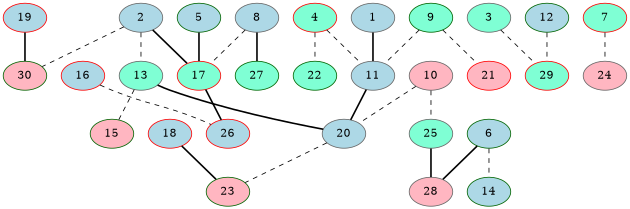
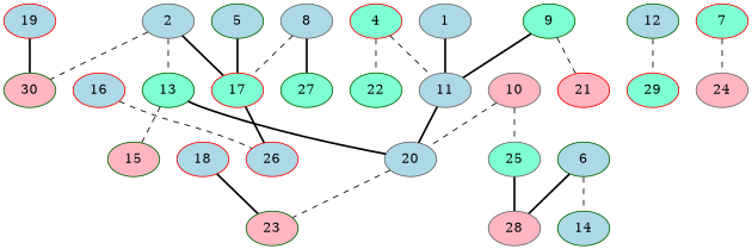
  graph {
    node [color=darkgreen fillcolor=lightblue style=filled]
    edge [style=dashed weight=1.0]
    1 [color=gray40]
    11 [color=gray40]
    20 [color=gray40]
    2 [color=gray40]
-   13 [color=gray40 fillcolor=aquamarine]
+   13 [fillcolor=aquamarine]
    17 [color=red fillcolor=aquamarine]
    30 [fillcolor=lightpink]
    15 [fillcolor=lightpink]
    26 [color=red]
-   3 [color=gray40 fillcolor=aquamarine]
    29 [color=red fillcolor=aquamarine]
    4 [color=red fillcolor=aquamarine]
    22 [fillcolor=aquamarine]
    5
    6
    14
    28 [color=gray40 fillcolor=lightpink]
    7 [color=red fillcolor=aquamarine]
    24 [color=gray40 fillcolor=lightpink]
    10 [color=gray40 fillcolor=lightpink]
    25 [color=gray40 fillcolor=aquamarine]
    8 [color=gray40]
    27 [fillcolor=aquamarine]
    9 [fillcolor=aquamarine]
    21 [color=red fillcolor=lightpink]
    23 [fillcolor=lightpink]
    12
    16 [color=red]
    18 [color=red]
    19 [color=red]
    1 -- 11 [style=bold]
    11 -- 20 [style=bold]
    20 -- 23
    2 -- 13
    2 -- 17 [style=bold]
    2 -- 30
    13 -- 20 [style=bold]
    13 -- 15
    17 -- 26 [style=bold]
-   3 -- 29
    4 -- 11
    4 -- 22
    5 -- 17 [style=bold]
    6 -- 14
    6 -- 28 [style=bold]
    7 -- 24
    10 -- 20
    10 -- 25
    25 -- 28 [style=bold]
    8 -- 17
    8 -- 27 [style=bold]
-   9 -- 11
+   9 -- 11 [style=bold]
    9 -- 21
    12 -- 29
    16 -- 26
    18 -- 23 [style=bold]
    19 -- 30 [style=bold]
  }
